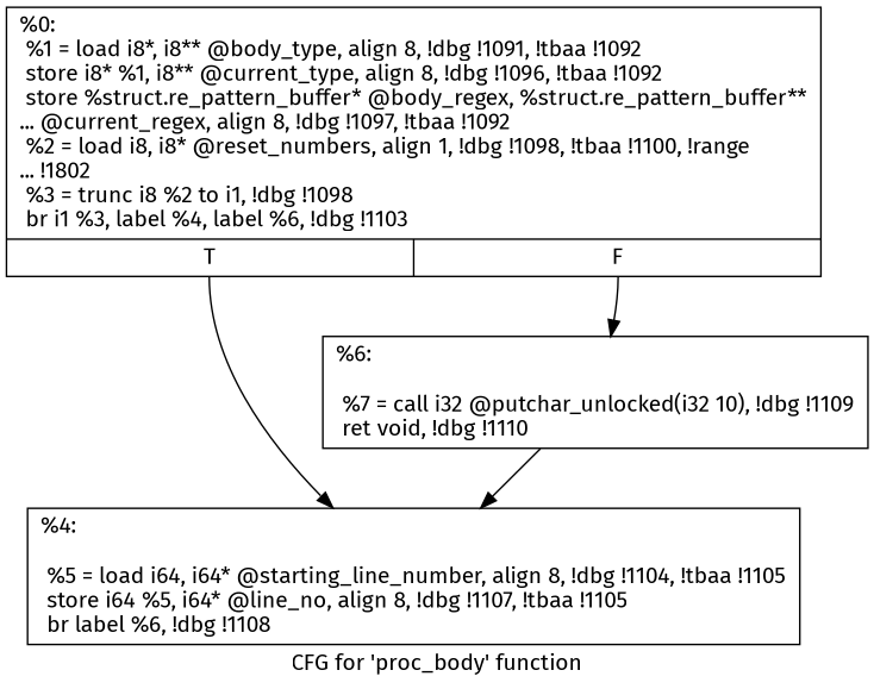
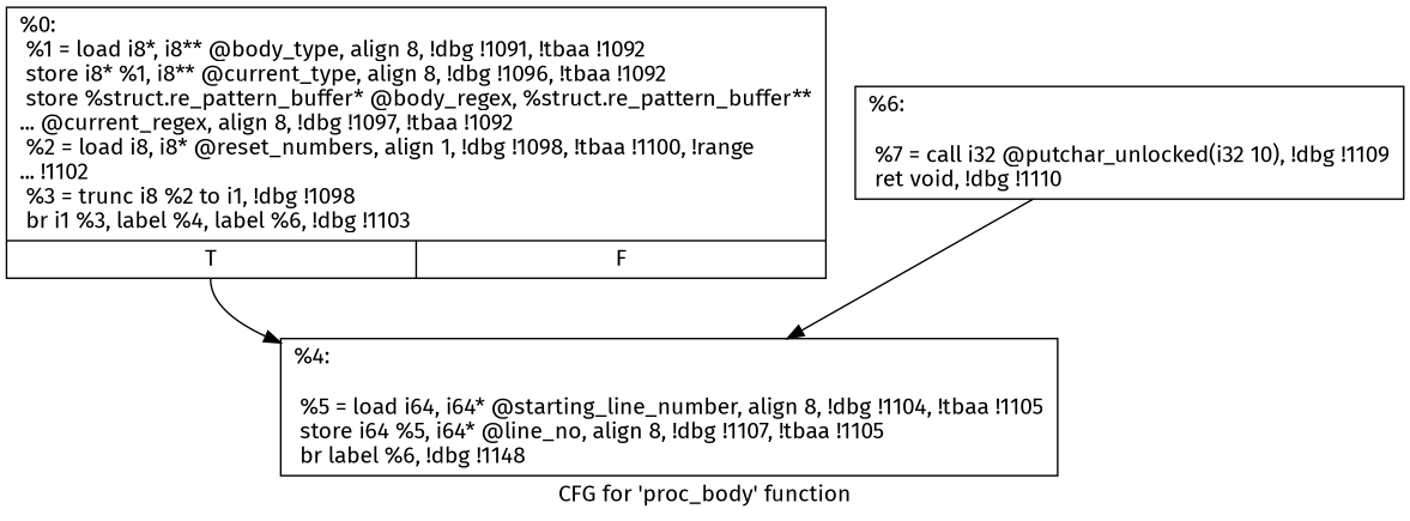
  digraph {
    fontname="Fira Sans"
    label="CFG for 'proc_body' function"
    node [fontname="Fira Sans" shape=record]
    edge [fontname="Fira Sans"]
-   n1 [label="{%0:\l  %1 = load i8*, i8** @body_type, align 8, !dbg !1091, !tbaa !1092\l  store i8* %1, i8** @current_type, align 8, !dbg !1096, !tbaa !1092\l  store %struct.re_pattern_buffer* @body_regex, %struct.re_pattern_buffer**\l... @current_regex, align 8, !dbg !1097, !tbaa !1092\l  %2 = load i8, i8* @reset_numbers, align 1, !dbg !1098, !tbaa !1100, !range\l... !1802\l  %3 = trunc i8 %2 to i1, !dbg !1098\l  br i1 %3, label %4, label %6, !dbg !1103\l|{<s0>T|<s1>F}}"]
-   n2 [label="{%4:\l\l  %5 = load i64, i64* @starting_line_number, align 8, !dbg !1104, !tbaa !1105\l  store i64 %5, i64* @line_no, align 8, !dbg !1107, !tbaa !1105\l  br label %6, !dbg !1108\l}"]
+   n1 [label="{%0:\l  %1 = load i8*, i8** @body_type, align 8, !dbg !1091, !tbaa !1092\l  store i8* %1, i8** @current_type, align 8, !dbg !1096, !tbaa !1092\l  store %struct.re_pattern_buffer* @body_regex, %struct.re_pattern_buffer**\l... @current_regex, align 8, !dbg !1097, !tbaa !1092\l  %2 = load i8, i8* @reset_numbers, align 1, !dbg !1098, !tbaa !1100, !range\l... !1102\l  %3 = trunc i8 %2 to i1, !dbg !1098\l  br i1 %3, label %4, label %6, !dbg !1103\l|{<s0>T|<s1>F}}"]
+   n2 [label="{%4:\l\l  %5 = load i64, i64* @starting_line_number, align 8, !dbg !1104, !tbaa !1105\l  store i64 %5, i64* @line_no, align 8, !dbg !1107, !tbaa !1105\l  br label %6, !dbg !1148\l}"]
    n3 [label="{%6:\l\l  %7 = call i32 @putchar_unlocked(i32 10), !dbg !1109\l  ret void, !dbg !1110\l}"]
    n1 -> n2 [tailport=s0]
-   n1 -> n3 [tailport=s1]
    n3 -> n2
  }
